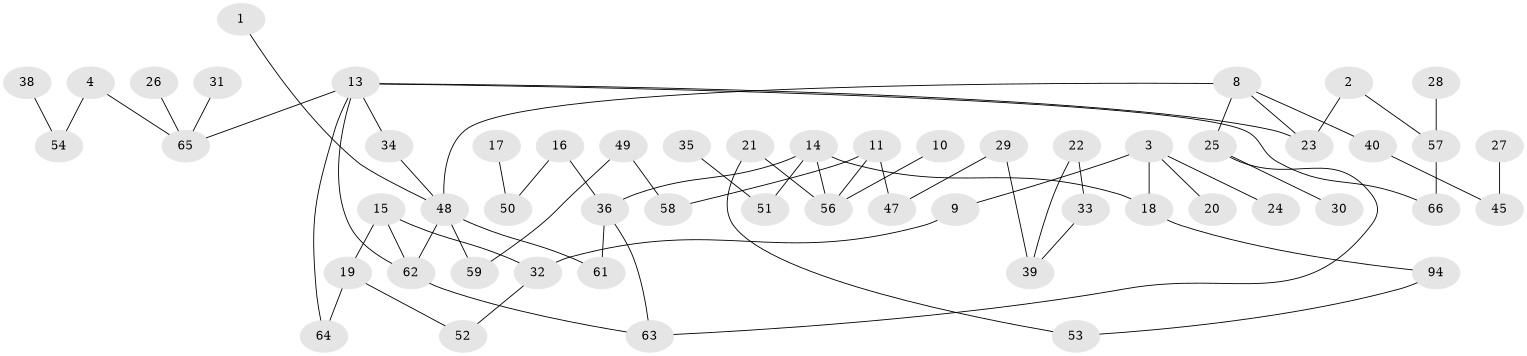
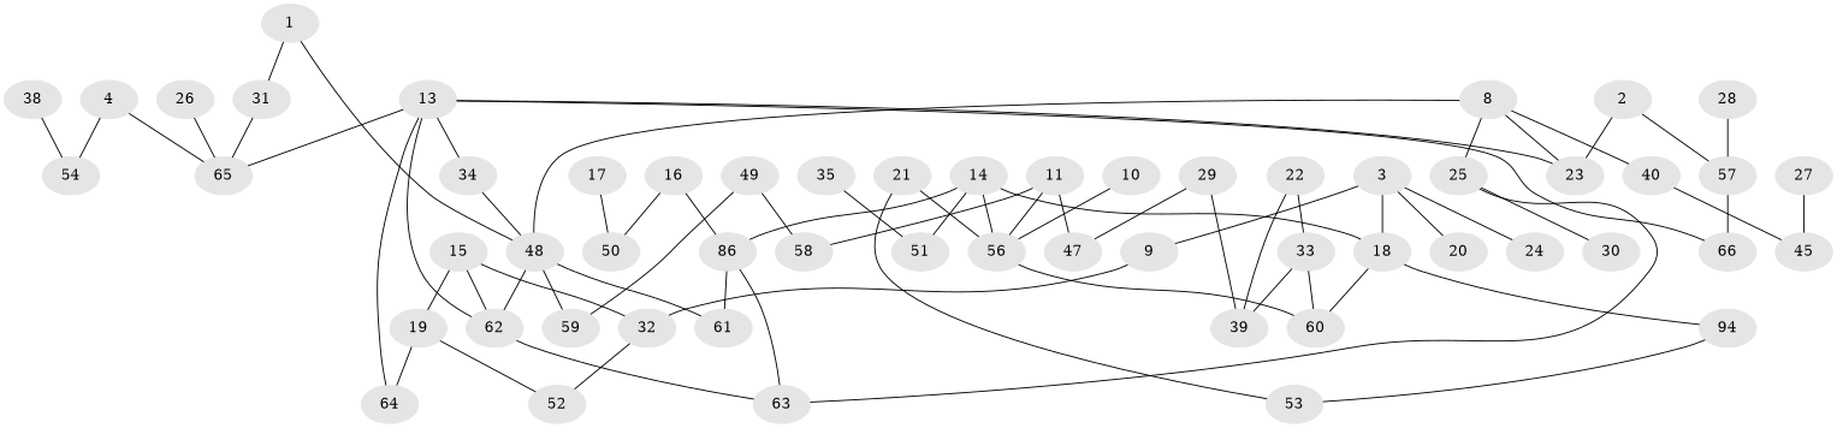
  graph {
    node [color=gray90 style=filled]
    edge [weight=1.0]
    1
    31
    48
    65
    62
    61
    59
    2
    23
    57
    66
    3
    9
    18
    20
    24
    32
    n18 [label=94]
+   60
    4
    54
    8
    25
    40
    30
    63
    45
    52
    10
    56
    11
    47
    58
    n34 [label=13]
    34
    64
    14
-   36
+   36 [label=86]
    51
    15
    19
    16
    50
    17
    53
    21
    22
    33
    39
    26
    27
    28
    29
    35
    38
    49
+   1 -- 31
    1 -- 48
    31 -- 65
    48 -- 62
    48 -- 61
    48 -- 59
    62 -- 63
    2 -- 23
    2 -- 57
    57 -- 66
    3 -- 9
    3 -- 18
    3 -- 20
    3 -- 24
    9 -- 32
    18 -- n18
+   18 -- 60
    32 -- 52
    n18 -- 53
    4 -- 65
    4 -- 54
    8 -- 48
    8 -- 23
    8 -- 25
    8 -- 40
    25 -- 30
    25 -- 63
    40 -- 45
    10 -- 56
+   56 -- 60
    11 -- 56
    11 -- 47
    11 -- 58
    n34 -- 65
    n34 -- 62
    n34 -- 23
    n34 -- 66
    n34 -- 34
    n34 -- 64
    34 -- 48
    14 -- 18
    14 -- 56 [weight=2.0]
    14 -- 36
    14 -- 51
    36 -- 61
    36 -- 63
    15 -- 62
    15 -- 32
    15 -- 19
    19 -- 52
    19 -- 64
    16 -- 36
    16 -- 50
    17 -- 50
    21 -- 56
    21 -- 53
    22 -- 33
    22 -- 39
+   33 -- 60
    33 -- 39
    26 -- 65
    27 -- 45
    28 -- 57
    29 -- 47
    29 -- 39
    35 -- 51
    38 -- 54
    49 -- 59
    49 -- 58
  }
